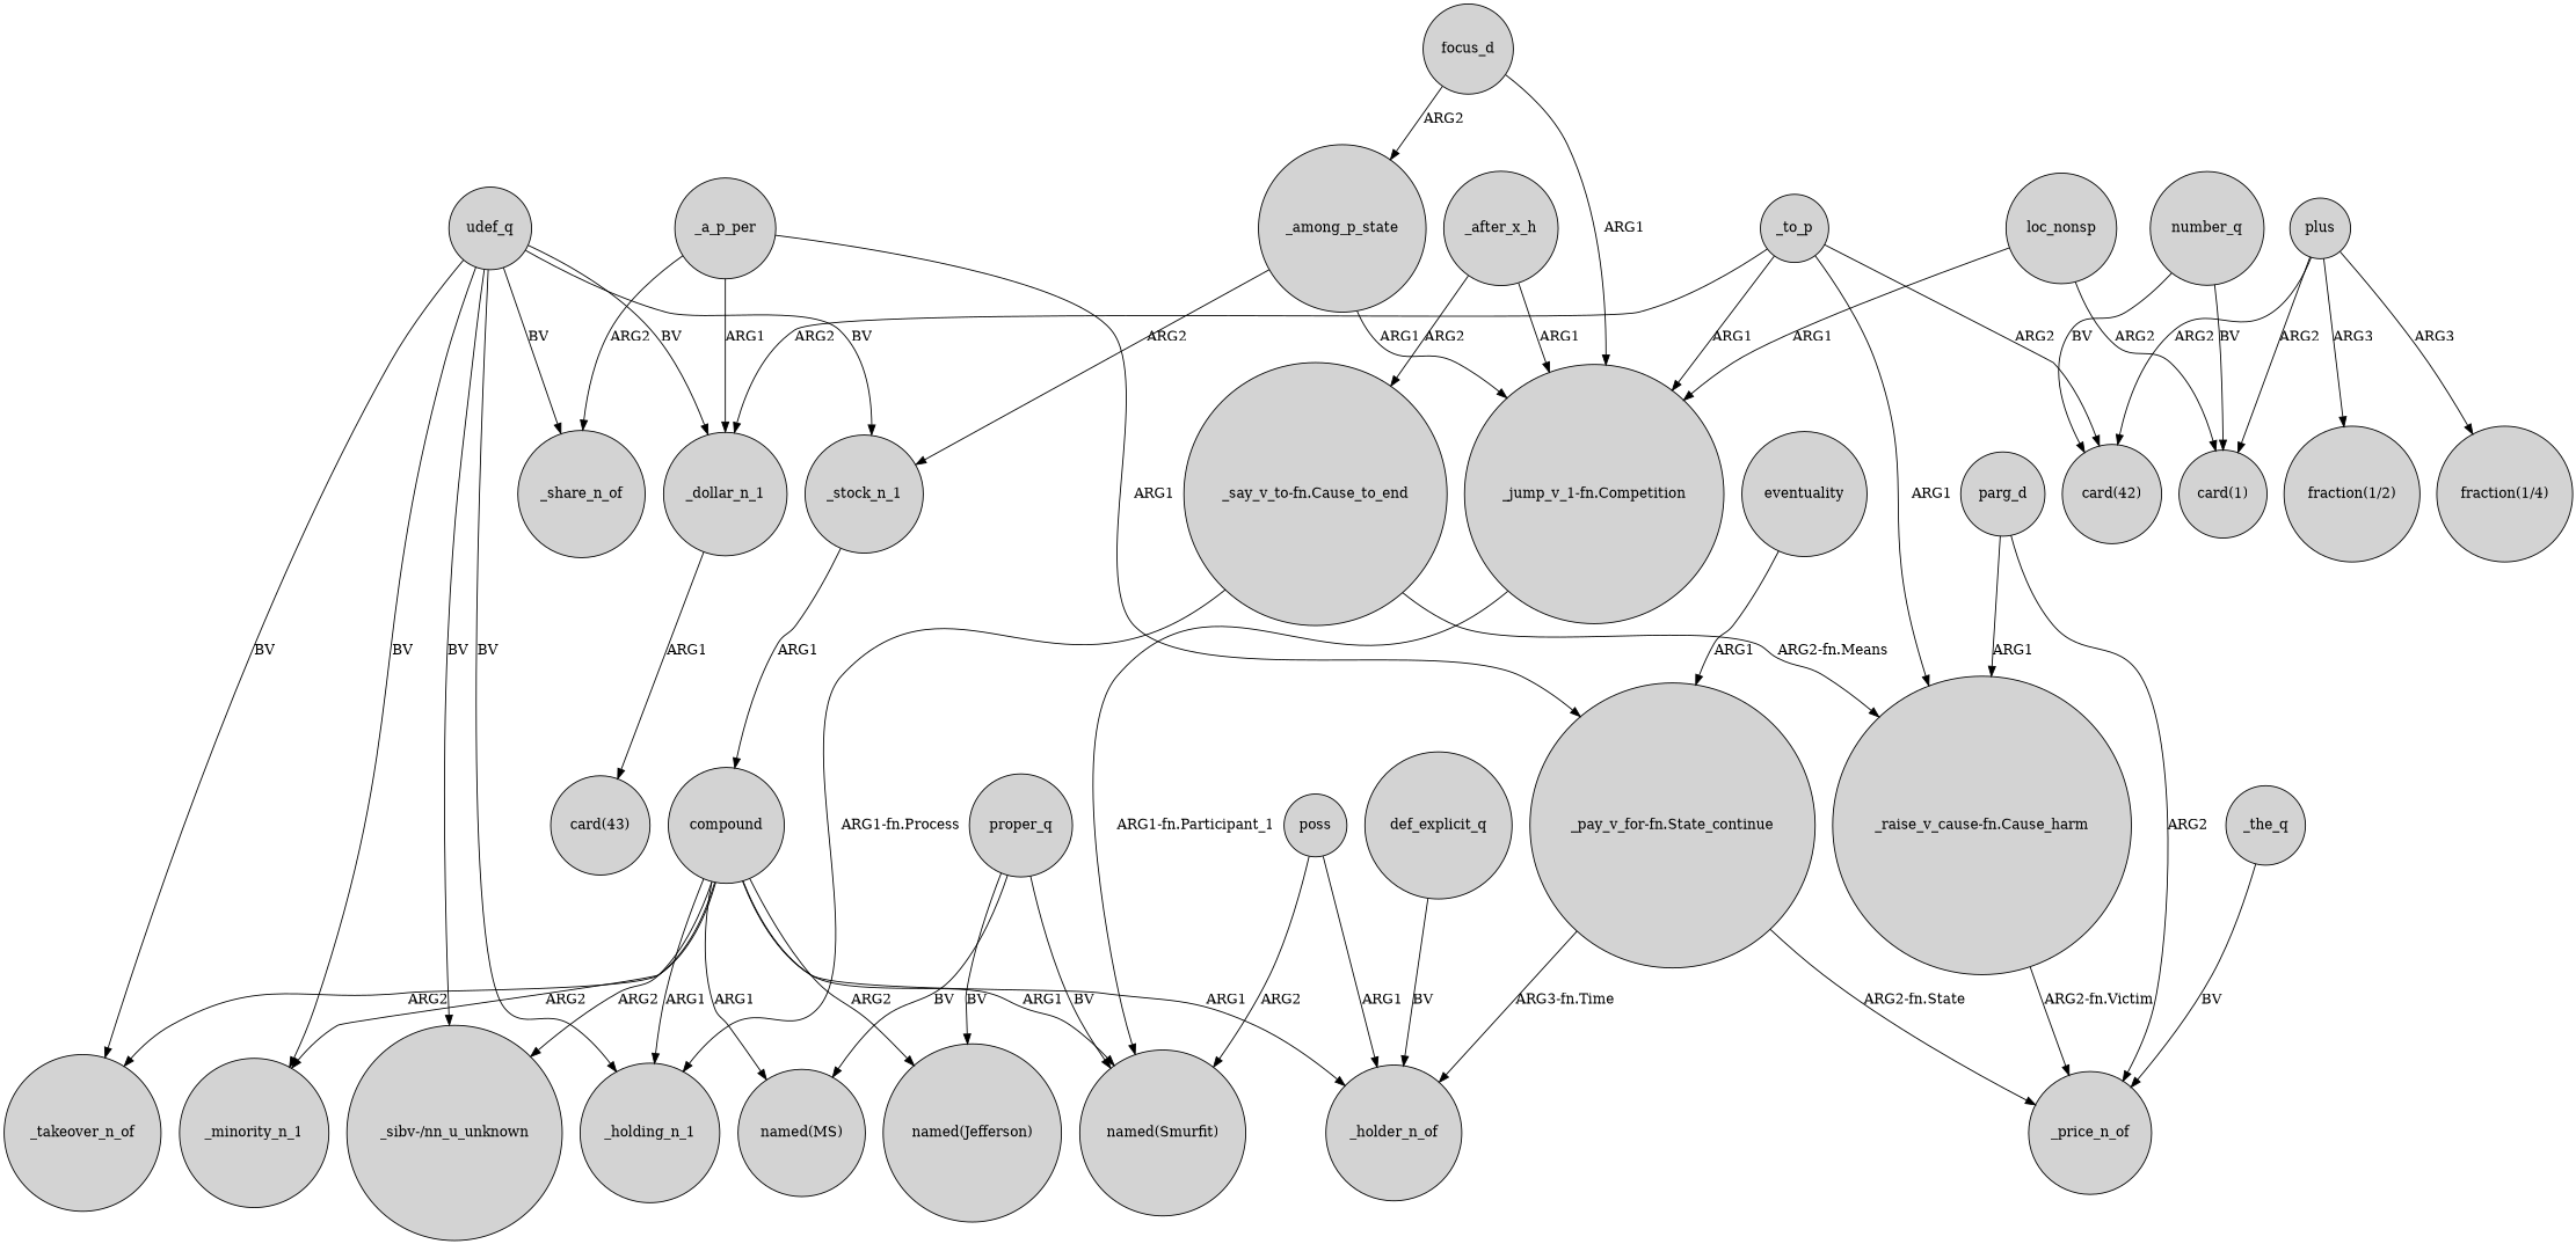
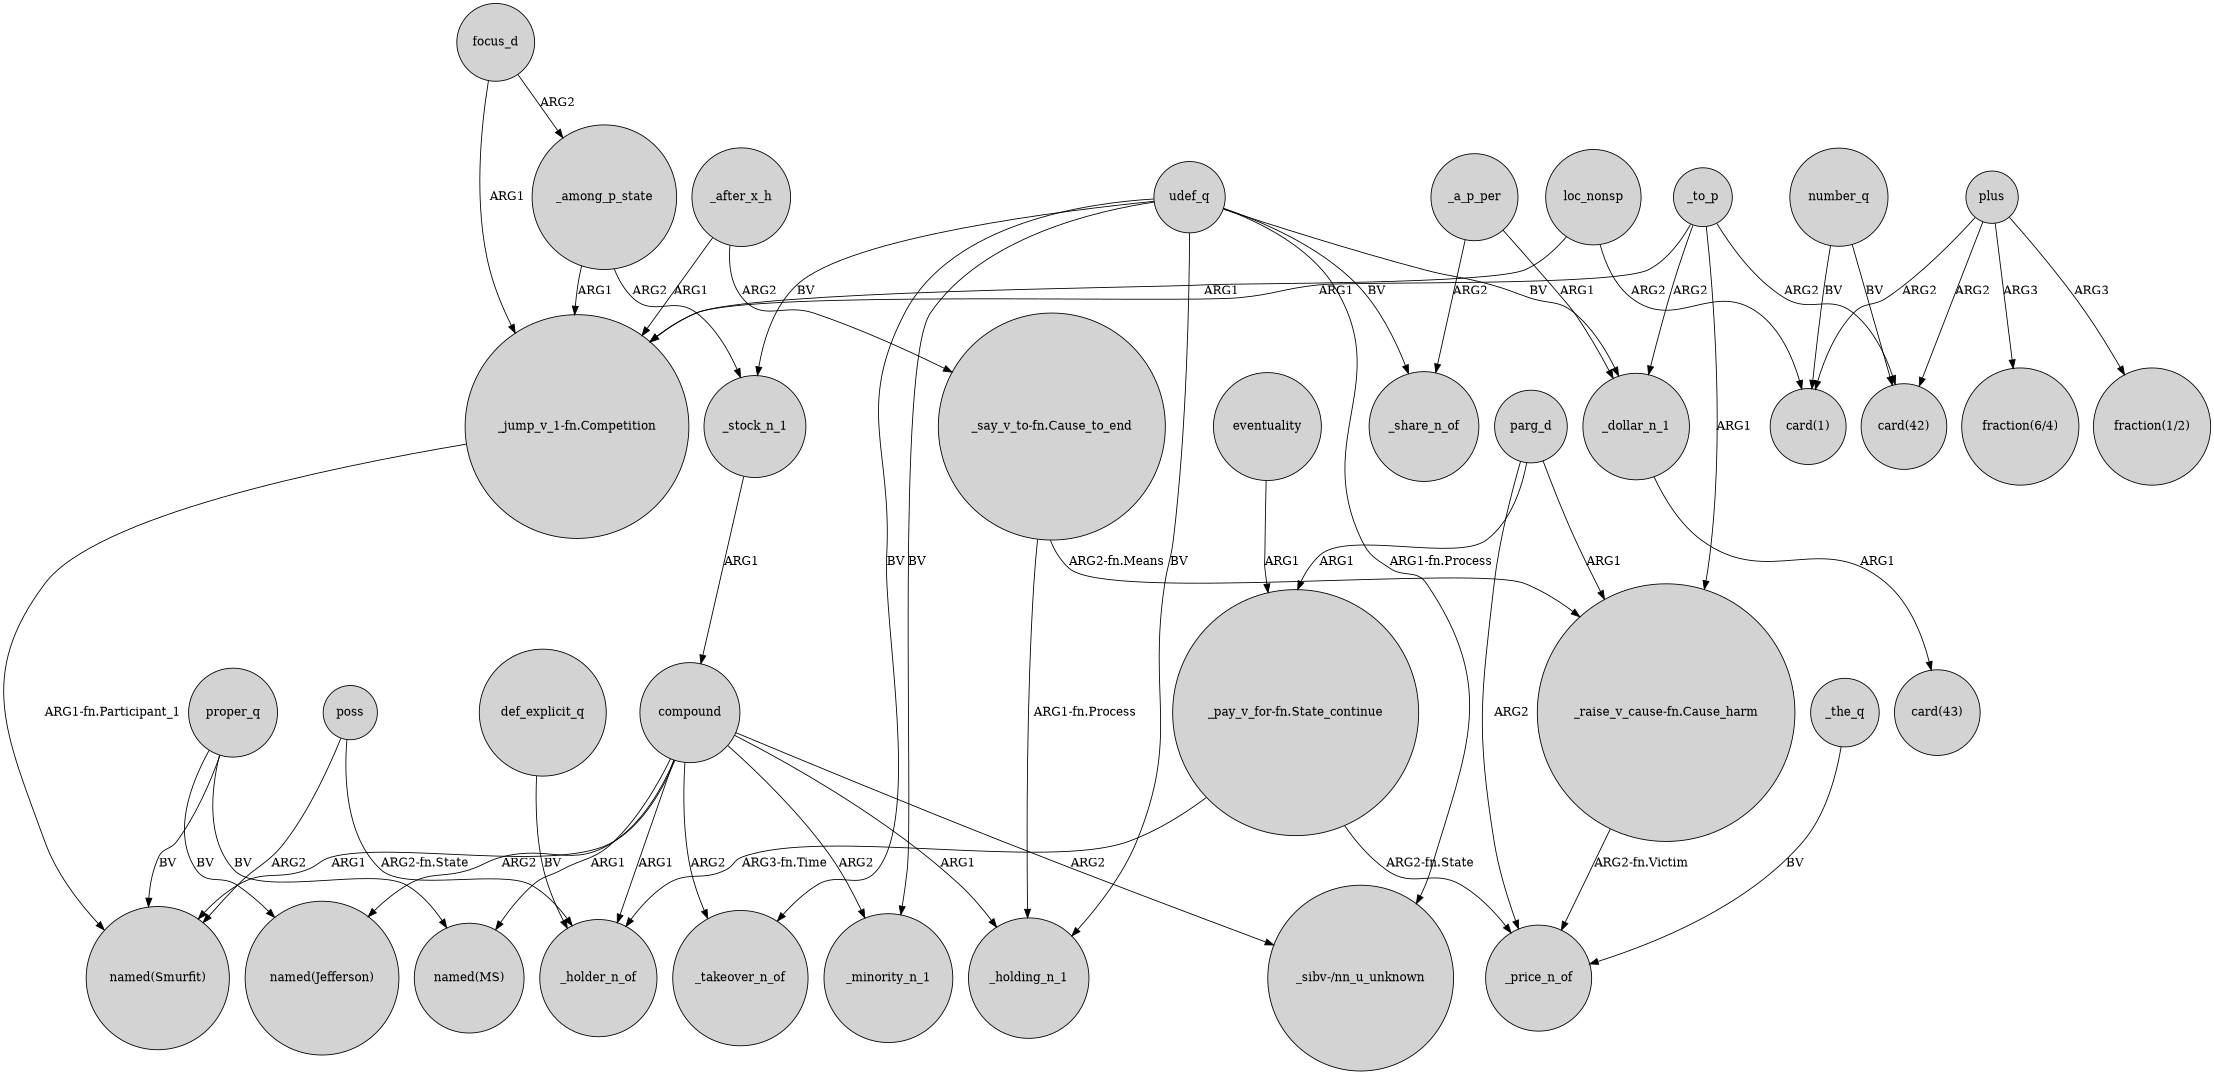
  digraph {
    node [shape=circle style=filled]
    _among_p_state
    "_jump_v_1-fn.Competition"
    _stock_n_1
    "named(Smurfit)"
    compound
    _holder_n_of
    _minority_n_1
    "_sibv-/nn_u_unknown"
    _holding_n_1
    "named(MS)"
    "named(Jefferson)"
    _takeover_n_of
    loc_nonsp
    "card(1)"
    udef_q
    _dollar_n_1
    _share_n_of
    "card(43)"
    number_q
    "card(42)"
    plus
-   "fraction(1/4)"
+   "fraction(1/4)" [label="fraction(6/4)"]
    "fraction(1/2)"
    "_say_v_to-fn.Cause_to_end"
    "_raise_v_cause-fn.Cause_harm"
    _price_n_of
    focus_d
    proper_q
    def_explicit_q
    poss
    _to_p
    eventuality
    "_pay_v_for-fn.State_continue"
    _a_p_per
    parg_d
    _the_q
    _after_x_h
    _among_p_state -> "_jump_v_1-fn.Competition" [label=ARG1]
    _among_p_state -> _stock_n_1 [label=ARG2]
    "_jump_v_1-fn.Competition" -> "named(Smurfit)" [label="ARG1-fn.Participant_1"]
    _stock_n_1 -> compound [label=ARG1]
    compound -> "named(Smurfit)" [label=ARG1]
    compound -> _holder_n_of [label=ARG1]
    compound -> _minority_n_1 [label=ARG2]
    compound -> "_sibv-/nn_u_unknown" [label=ARG2]
    compound -> _holding_n_1 [label=ARG1]
    compound -> "named(MS)" [label=ARG1]
    compound -> "named(Jefferson)" [label=ARG2]
    compound -> _takeover_n_of [label=ARG2]
    loc_nonsp -> "_jump_v_1-fn.Competition" [label=ARG1]
    loc_nonsp -> "card(1)" [label=ARG2]
    udef_q -> _stock_n_1 [label=BV]
    udef_q -> _minority_n_1 [label=BV]
-   udef_q -> "_sibv-/nn_u_unknown" [label=BV]
+   udef_q -> "_sibv-/nn_u_unknown" [label="ARG1-fn.Process"]
    udef_q -> _holding_n_1 [label=BV]
    udef_q -> _takeover_n_of [label=BV]
    udef_q -> _dollar_n_1 [label=BV]
    udef_q -> _share_n_of [label=BV]
    _dollar_n_1 -> "card(43)" [label=ARG1]
    number_q -> "card(1)" [label=BV]
    number_q -> "card(42)" [label=BV]
    plus -> "card(1)" [label=ARG2]
    plus -> "card(42)" [label=ARG2]
    plus -> "fraction(1/4)" [label=ARG3]
    plus -> "fraction(1/2)" [label=ARG3]
    "_say_v_to-fn.Cause_to_end" -> _holding_n_1 [label="ARG1-fn.Process"]
    "_say_v_to-fn.Cause_to_end" -> "_raise_v_cause-fn.Cause_harm" [label="ARG2-fn.Means"]
    "_raise_v_cause-fn.Cause_harm" -> _price_n_of [label="ARG2-fn.Victim"]
    focus_d -> _among_p_state [label=ARG2]
    focus_d -> "_jump_v_1-fn.Competition" [label=ARG1]
    proper_q -> "named(Smurfit)" [label=BV]
    proper_q -> "named(MS)" [label=BV]
    proper_q -> "named(Jefferson)" [label=BV]
    def_explicit_q -> _holder_n_of [label=BV]
    poss -> "named(Smurfit)" [label=ARG2]
-   poss -> _holder_n_of [label=ARG1]
+   poss -> _holder_n_of [label="ARG2-fn.State"]
    _to_p -> "_jump_v_1-fn.Competition" [label=ARG1]
    _to_p -> _dollar_n_1 [label=ARG2]
    _to_p -> "card(42)" [label=ARG2]
    _to_p -> "_raise_v_cause-fn.Cause_harm" [label=ARG1]
    eventuality -> "_pay_v_for-fn.State_continue" [label=ARG1]
    "_pay_v_for-fn.State_continue" -> _holder_n_of [label="ARG3-fn.Time"]
    "_pay_v_for-fn.State_continue" -> _price_n_of [label="ARG2-fn.State"]
    _a_p_per -> _dollar_n_1 [label=ARG1]
    _a_p_per -> _share_n_of [label=ARG2]
    parg_d -> "_raise_v_cause-fn.Cause_harm" [label=ARG1]
    parg_d -> _price_n_of [label=ARG2]
-   _a_p_per -> "_pay_v_for-fn.State_continue" [label=ARG1]
+   parg_d -> "_pay_v_for-fn.State_continue" [label=ARG1]
    _the_q -> _price_n_of [label=BV]
    _after_x_h -> "_jump_v_1-fn.Competition" [label=ARG1]
    _after_x_h -> "_say_v_to-fn.Cause_to_end" [label=ARG2]
  }
